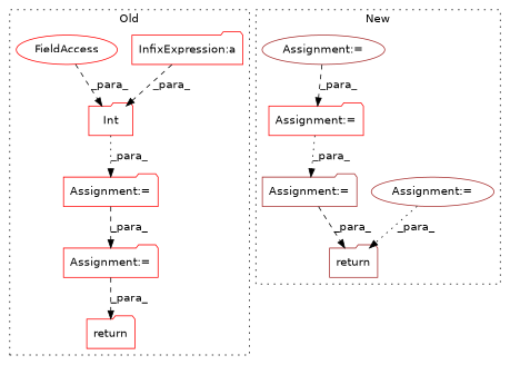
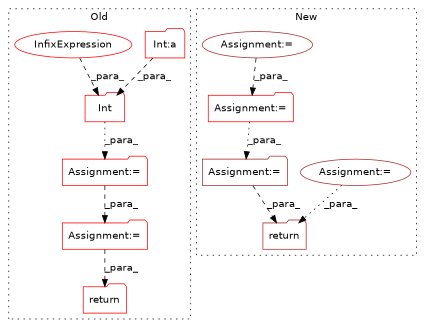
  digraph {
    fontname="DejaVu Sans"
    node [a=7 color=red fontname="DejaVu Sans" l=1 shape=folder]
    edge [fontname="DejaVu Sans" style=dashed]
    n1 [a=32 l="4,1" label=Int s="8964,9004"]
    n2 [a=41 l=7 label=return s=9414]
    n3 [label="Assignment:=" s=8963]
-   n4 [a=27 l=3 label="InfixExpression:a" s=8983]
+   n4 [a=27 l=3 label="Int:a" s=8983]
    n5 [l=105 label="Assignment:=" s=9211]
-   n6 [a=22 l=17 label=FieldAccess s=8986 shape=ellipse]
+   n6 [a=22 l=17 label=InfixExpression s=8986 shape=ellipse]
    n7 [a=41 color=brown l=7 label=return s=8768]
    n8 [color=brown label="Assignment:=" s=8574]
    n9 [color=brown label="Assignment:=" s=8399 shape=ellipse]
    n10 [l=23 label="Assignment:=" s=8688]
    n11 [color=brown label="Assignment:=" s=8446 shape=ellipse]
    subgraph cluster_1 {
      label=Old
      style=dotted
      n1
      n2
      n3
      n4
      n5
      n6
    }
    subgraph cluster_2 {
      label=New
      style=dotted
      n7
      n8
      n9
      n10
      n11
    }
    n1 -> n3 [label=_para_ style=dotted]
    n3 -> n5 [label=_para_]
    n4 -> n1 [label=_para_]
    n5 -> n2 [label=_para_]
    n6 -> n1 [label=_para_]
    n8 -> n7 [label=_para_]
    n9 -> n7 [label=_para_ style=dotted]
    n10 -> n8 [label=_para_ style=dotted]
    n11 -> n10 [label=_para_]
  }
